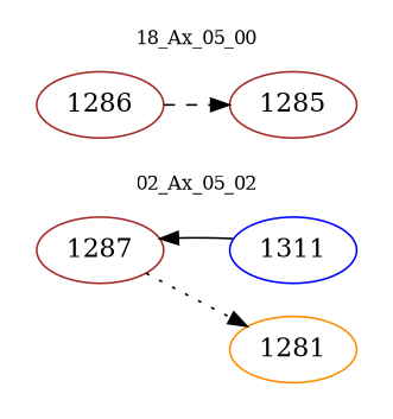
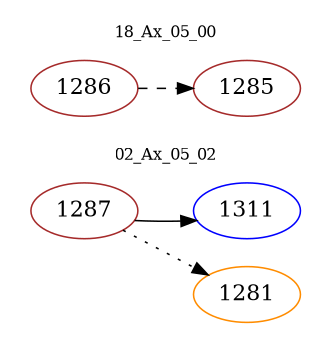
  digraph {
    rankdir=LR
    node [color=brown]
    edge [color=black]
    n1 [label=1287]
    n2 [color=darkorange label=1281]
    n3 [color=blue label=1311]
    n4 [label=1286]
    n5 [label=1285]
    subgraph cluster_1 {
      color=white
      fontsize=10
      label="02_Ax_05_02"
      n1
      n2
      n3
    }
    subgraph cluster_2 {
      color=white
      fontsize=10
      label="18_Ax_05_00"
      n4
      n5
    }
    n1 -> n2 [style=dotted]
-   n3 -> n1 [style=solid]
+   n1 -> n3 [style=solid]
    n4 -> n5 [style=dashed]
  }
